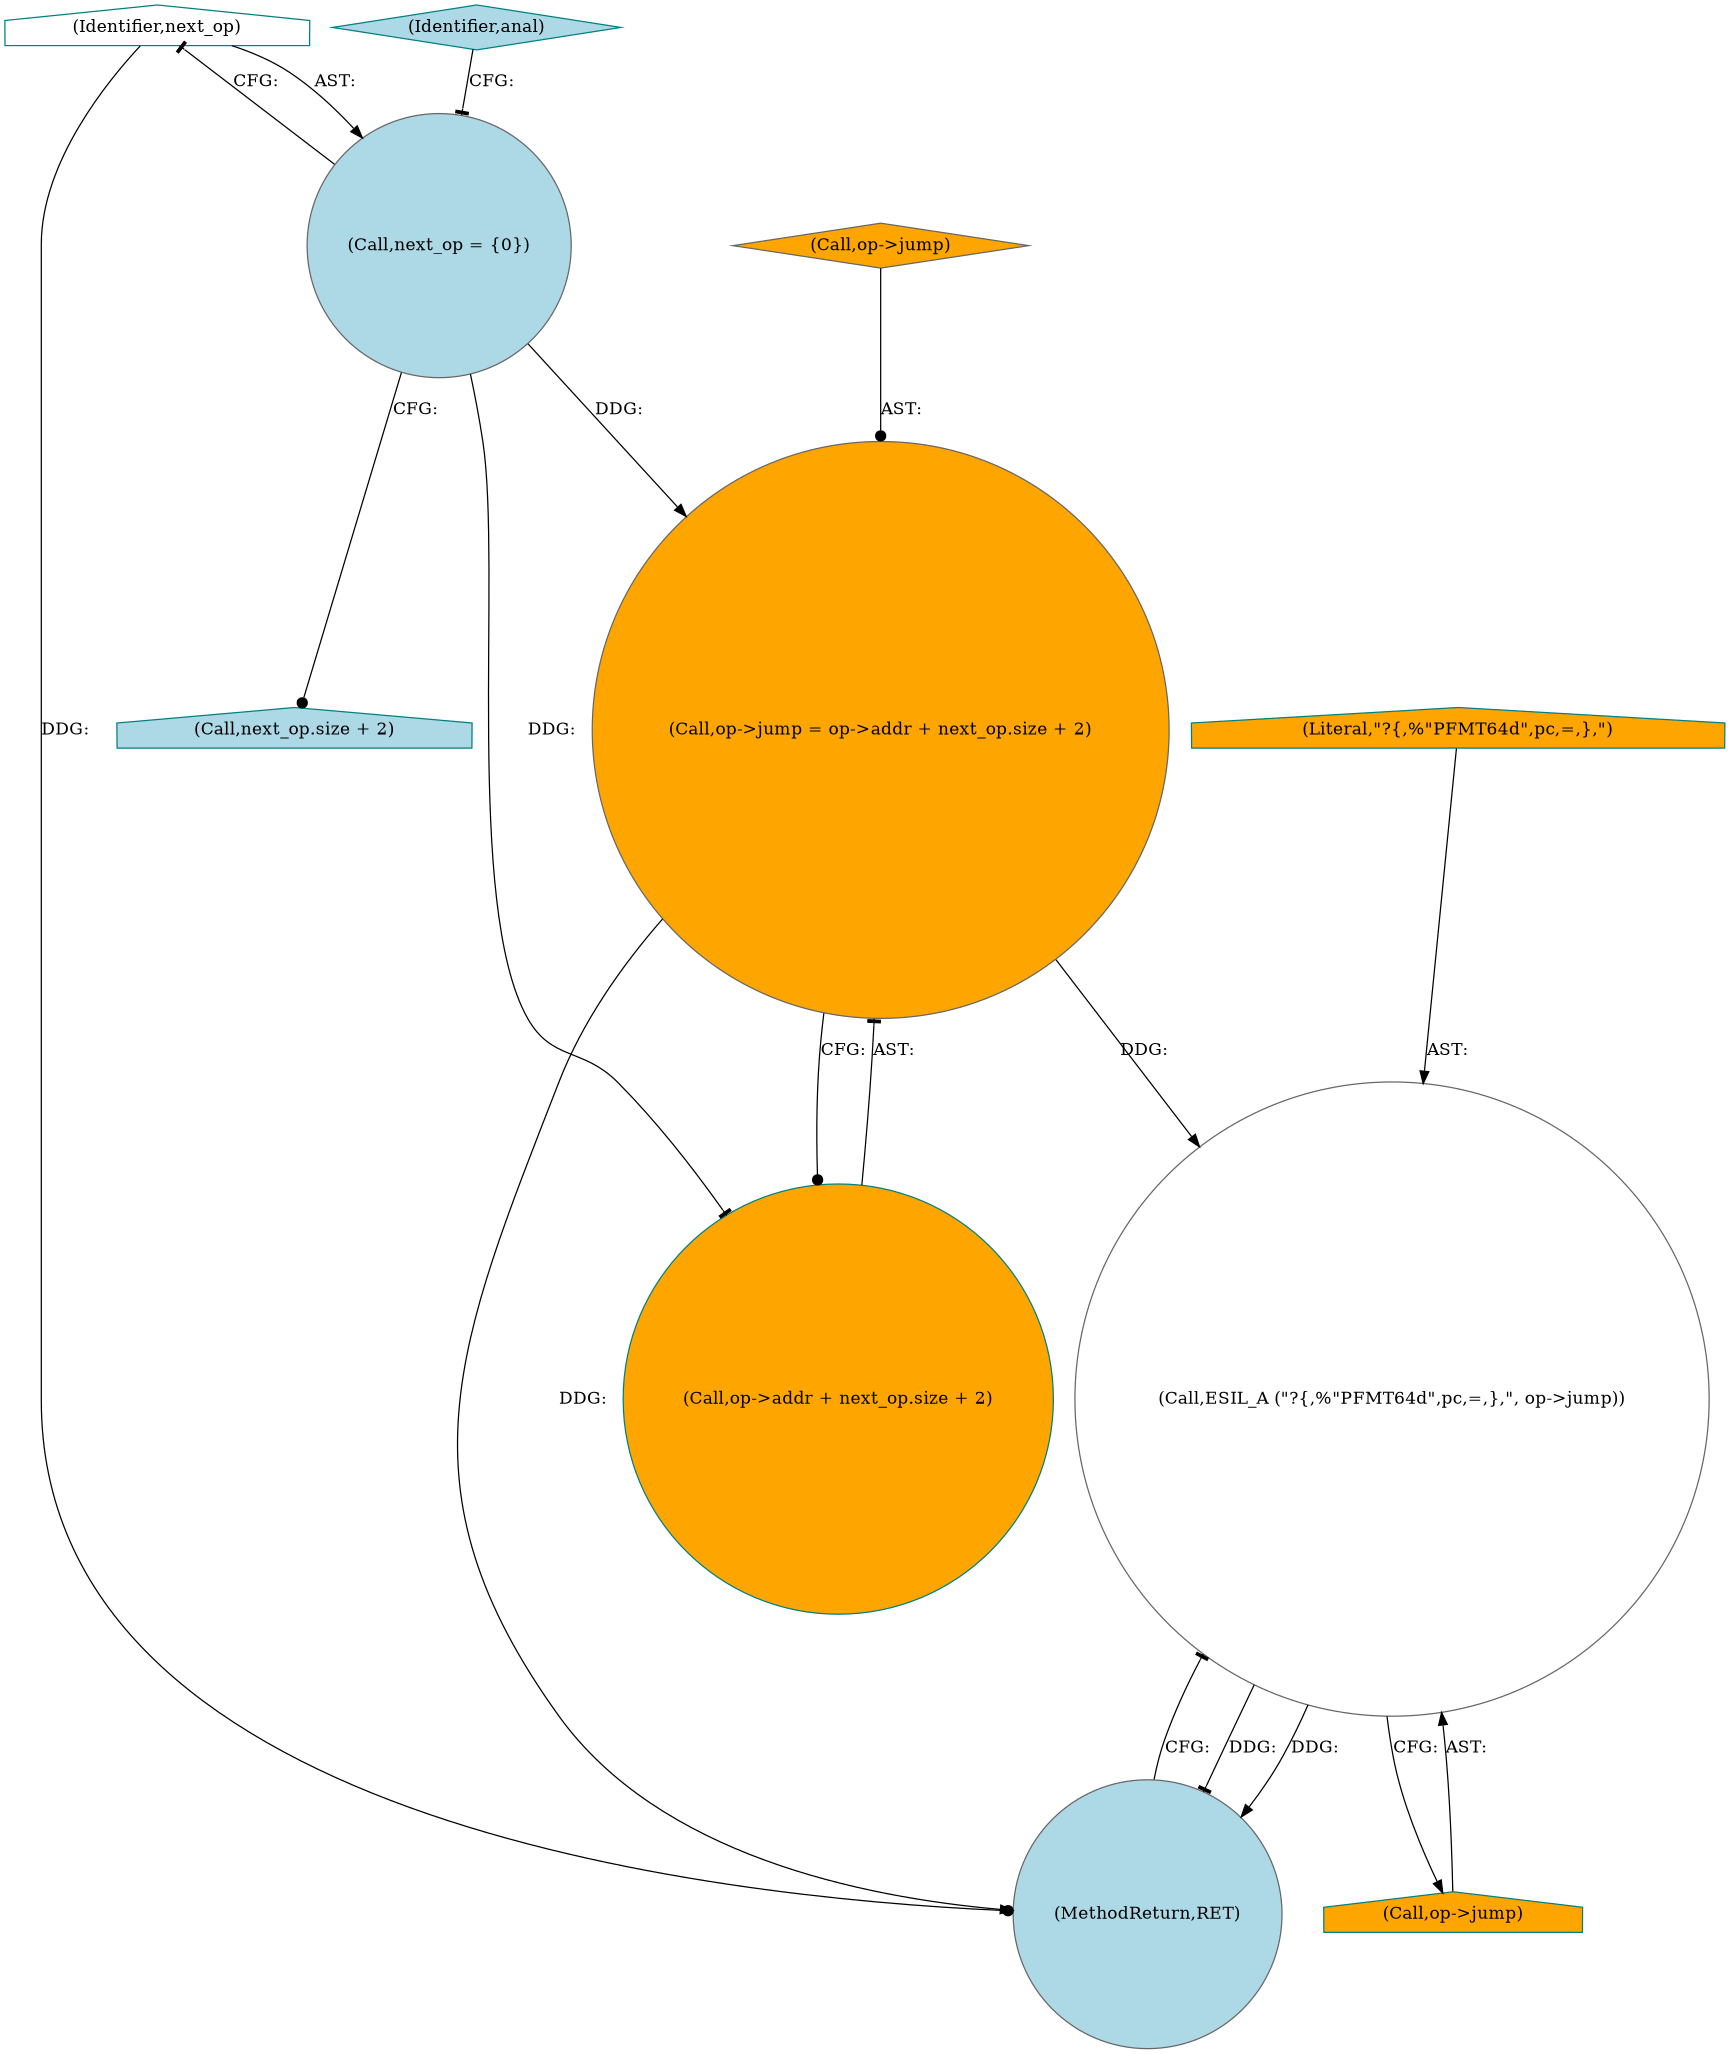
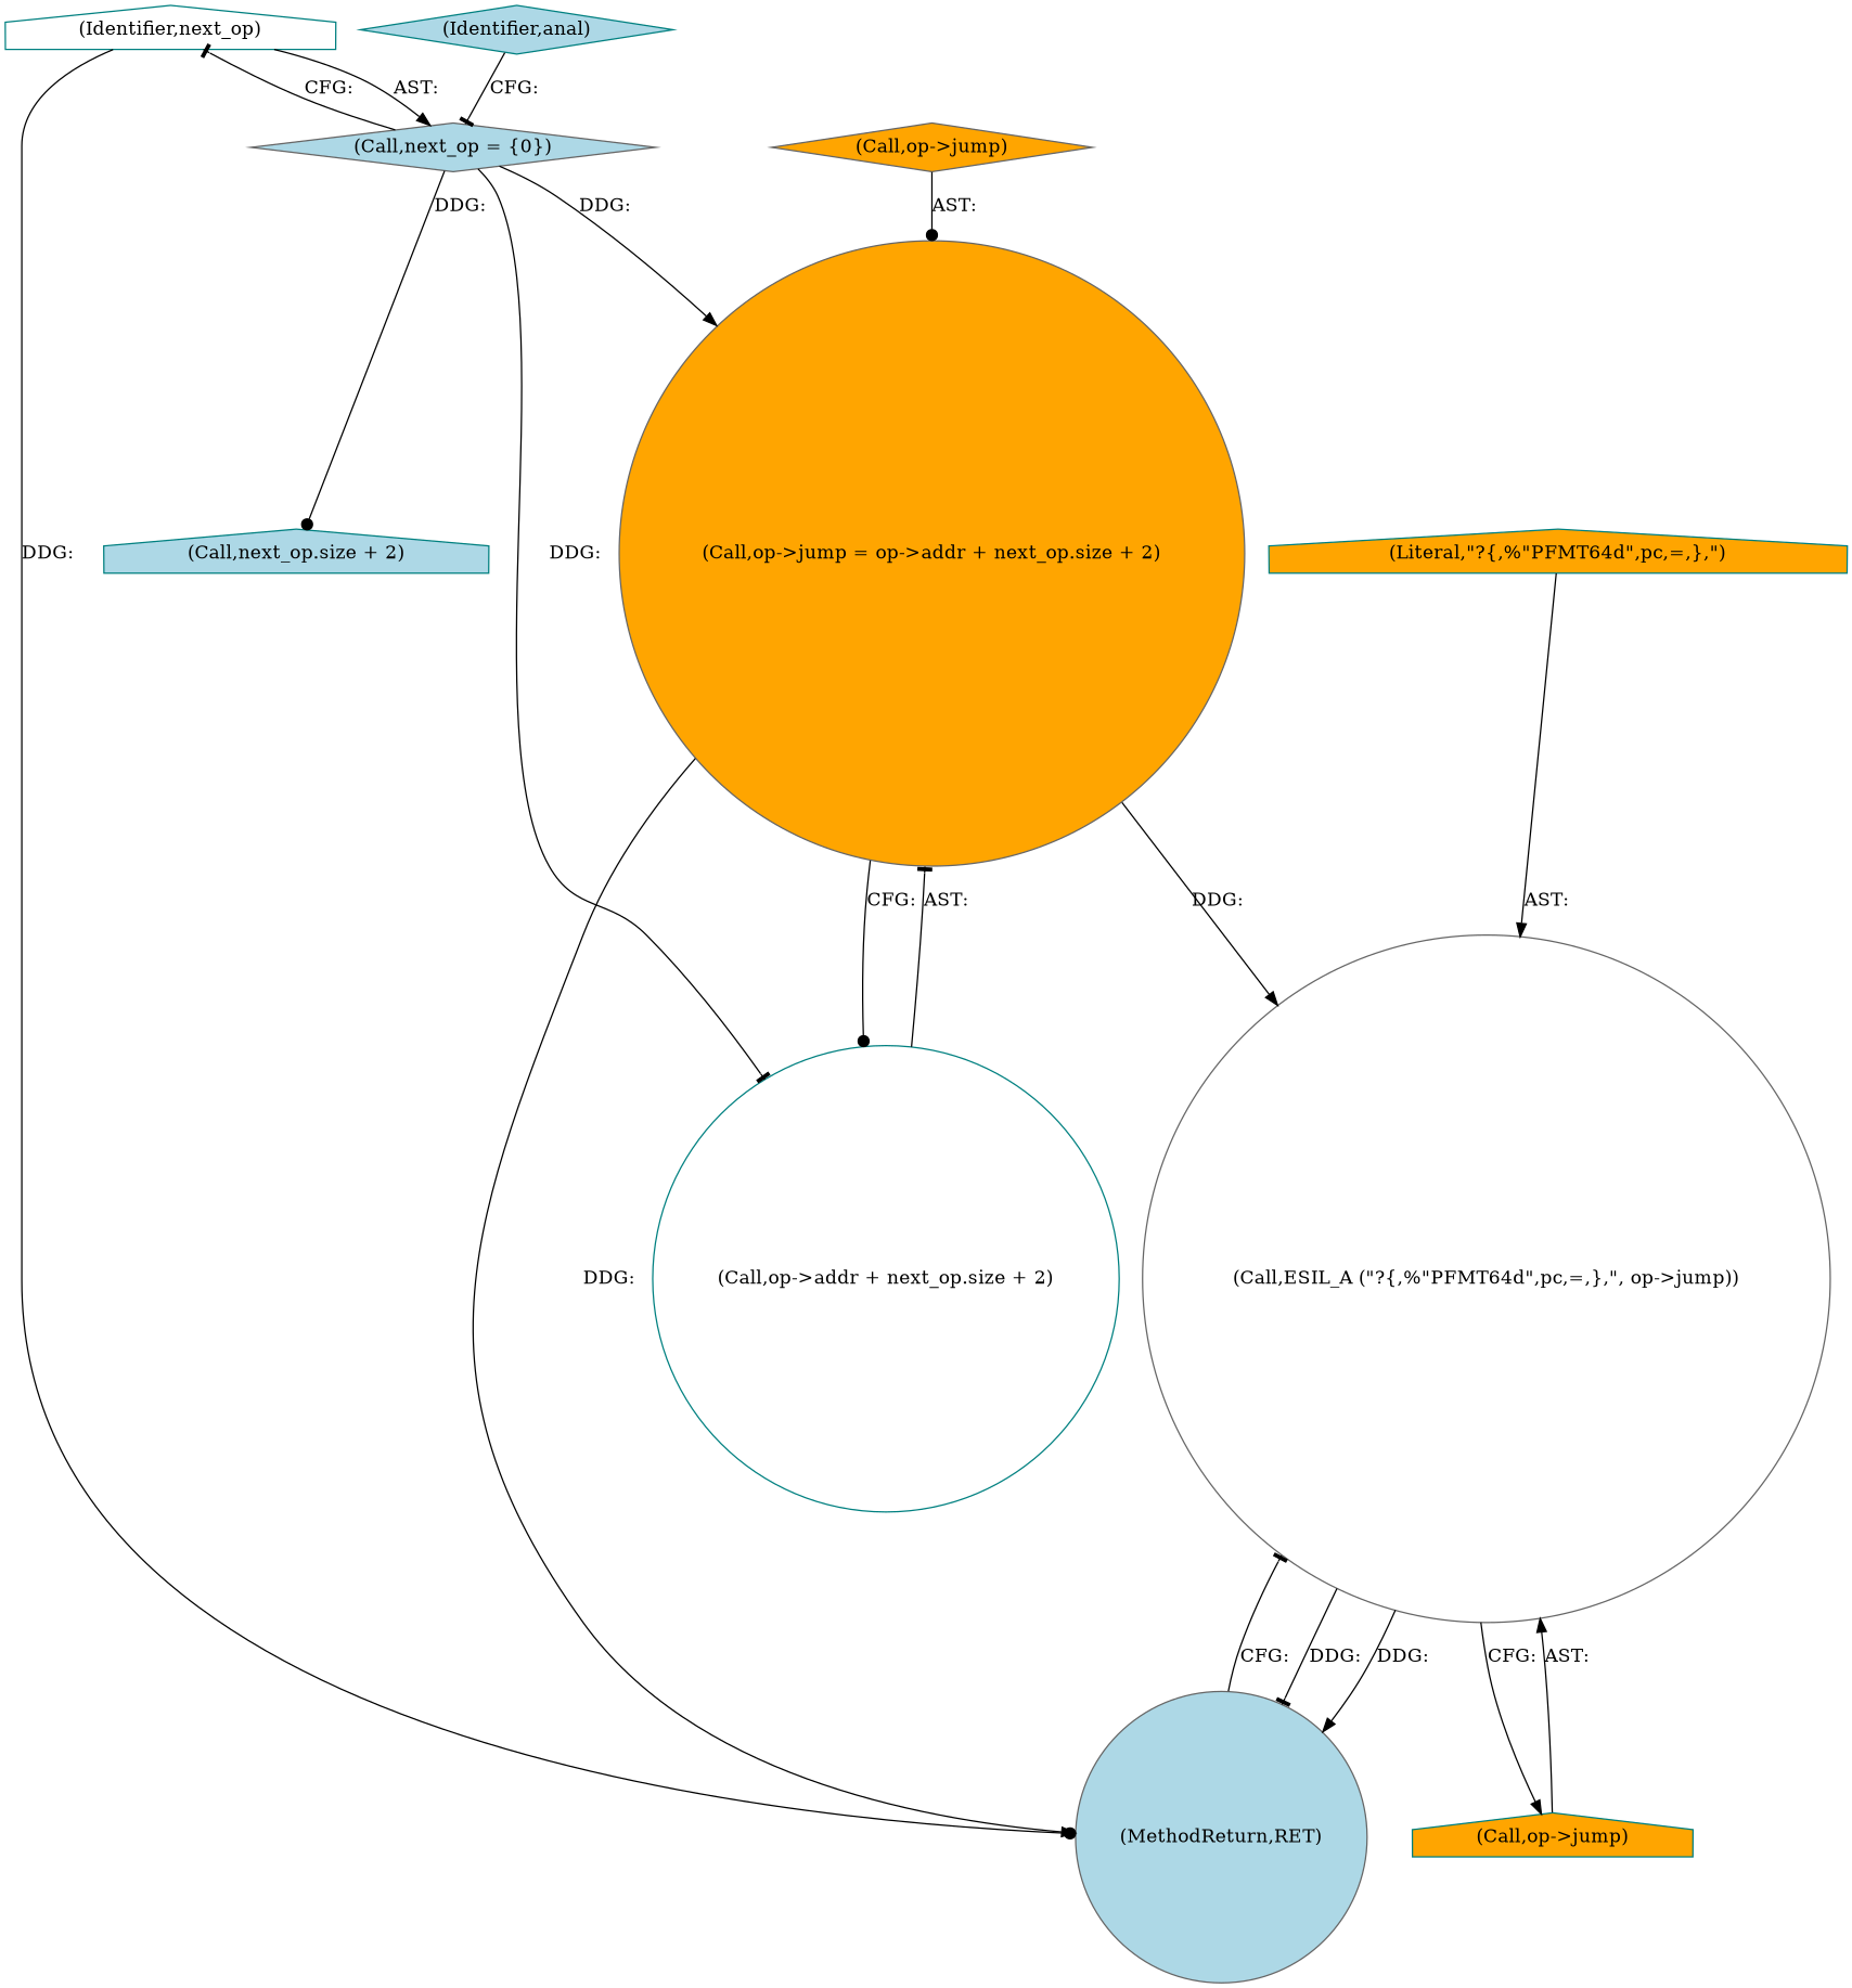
  digraph {
    node [color=teal fillcolor=orange shape=circle style=filled]
    edge [arrowhead=normal]
    n1 [color=gray40 label="(Call,op->jump = op->addr + next_op.size + 2)"]
    n2 [color=gray40 fillcolor=white label="(Call,ESIL_A (\"?{,%\"PFMT64d\",pc,=,},\", op->jump))"]
-   n3 [label="(Call,op->addr + next_op.size + 2)"]
+   n3 [fillcolor=white label="(Call,op->addr + next_op.size + 2)"]
    n4 [color=gray40 fillcolor=lightblue label="(MethodReturn,RET)"]
    n5 [label="(Call,op->jump)" shape=house]
-   n6 [color=gray40 fillcolor=lightblue label="(Call,next_op = {0})"]
+   n6 [color=gray40 fillcolor=lightblue label="(Call,next_op = {0})" shape=diamond]
    n7 [fillcolor=white label="(Identifier,next_op)" shape=house]
    n8 [fillcolor=lightblue label="(Call,next_op.size + 2)" shape=house]
    n9 [fillcolor=lightblue label="(Identifier,anal)" shape=diamond]
    n10 [label="(Literal,\"?{,%\"PFMT64d\",pc,=,},\")" shape=house]
    n11 [color=gray40 label="(Call,op->jump)" shape=diamond]
    n1 -> n2 [label="DDG: "]
    n1 -> n3 [arrowhead=dot label="CFG: "]
    n1 -> n4 [label="DDG: "]
    n2 -> n4 [arrowhead=tee label="DDG: "]
    n2 -> n4 [label="DDG: "]
    n2 -> n5 [label="CFG: "]
    n3 -> n1 [arrowhead=tee label="AST: "]
    n4 -> n2 [arrowhead=tee label="CFG: "]
    n5 -> n2 [label="AST: "]
    n6 -> n1 [label="DDG: "]
    n6 -> n3 [arrowhead=tee label="DDG: "]
    n6 -> n7 [arrowhead=tee label="CFG: "]
-   n6 -> n8 [arrowhead=dot label="CFG: "]
+   n6 -> n8 [arrowhead=dot label="DDG: "]
    n7 -> n4 [arrowhead=dot label="DDG: "]
    n7 -> n6 [label="AST: "]
    n9 -> n6 [arrowhead=tee label="CFG: "]
    n10 -> n2 [label="AST: "]
    n11 -> n1 [arrowhead=dot label="AST: "]
  }
